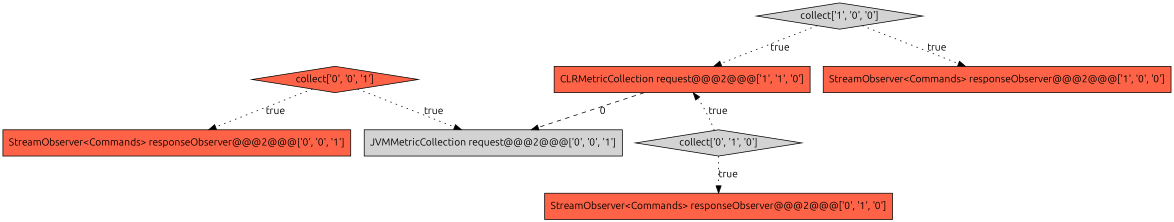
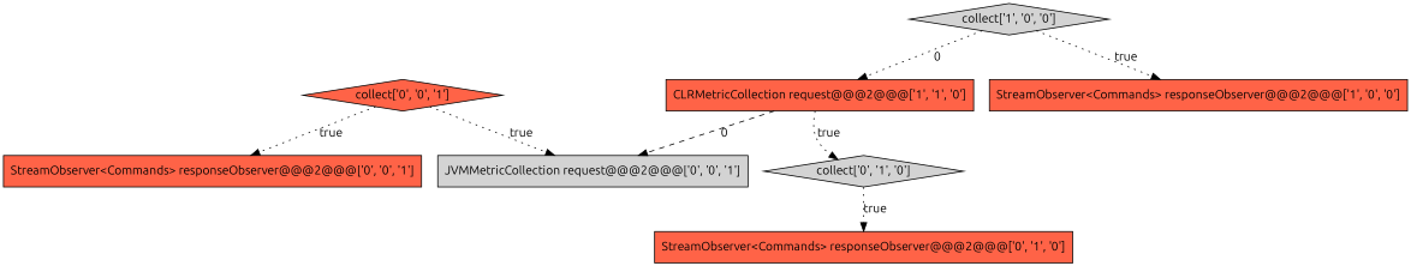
  digraph {
    fontname=Ubuntu
    node [fillcolor=tomato fontname=Ubuntu shape=box style=filled]
    edge [fontname=Ubuntu style=dotted]
    n1 [label="collect['0', '0', '1']" shape=diamond]
    n2 [label="StreamObserver<Commands> responseObserver@@@2@@@['0', '0', '1']"]
    n3 [fillcolor=lightgray label="JVMMetricCollection request@@@2@@@['0', '0', '1']"]
    n4 [label="StreamObserver<Commands> responseObserver@@@2@@@['0', '1', '0']"]
    n5 [label="CLRMetricCollection request@@@2@@@['1', '1', '0']"]
    n6 [fillcolor=lightgray label="collect['1', '0', '0']" shape=diamond]
    n7 [label="StreamObserver<Commands> responseObserver@@@2@@@['1', '0', '0']"]
    n8 [fillcolor=lightgray label="collect['0', '1', '0']" shape=diamond]
    n1 -> n2 [label=true]
    n1 -> n3 [label=true]
    n5 -> n3 [label=0 style=dashed]
-   n6 -> n5 [label=true]
+   n6 -> n5 [label=0]
    n6 -> n7 [label=true]
    n8 -> n4 [label=true]
-   n8 -> n5 [label=true]
+   n5 -> n8 [label=true]
  }
